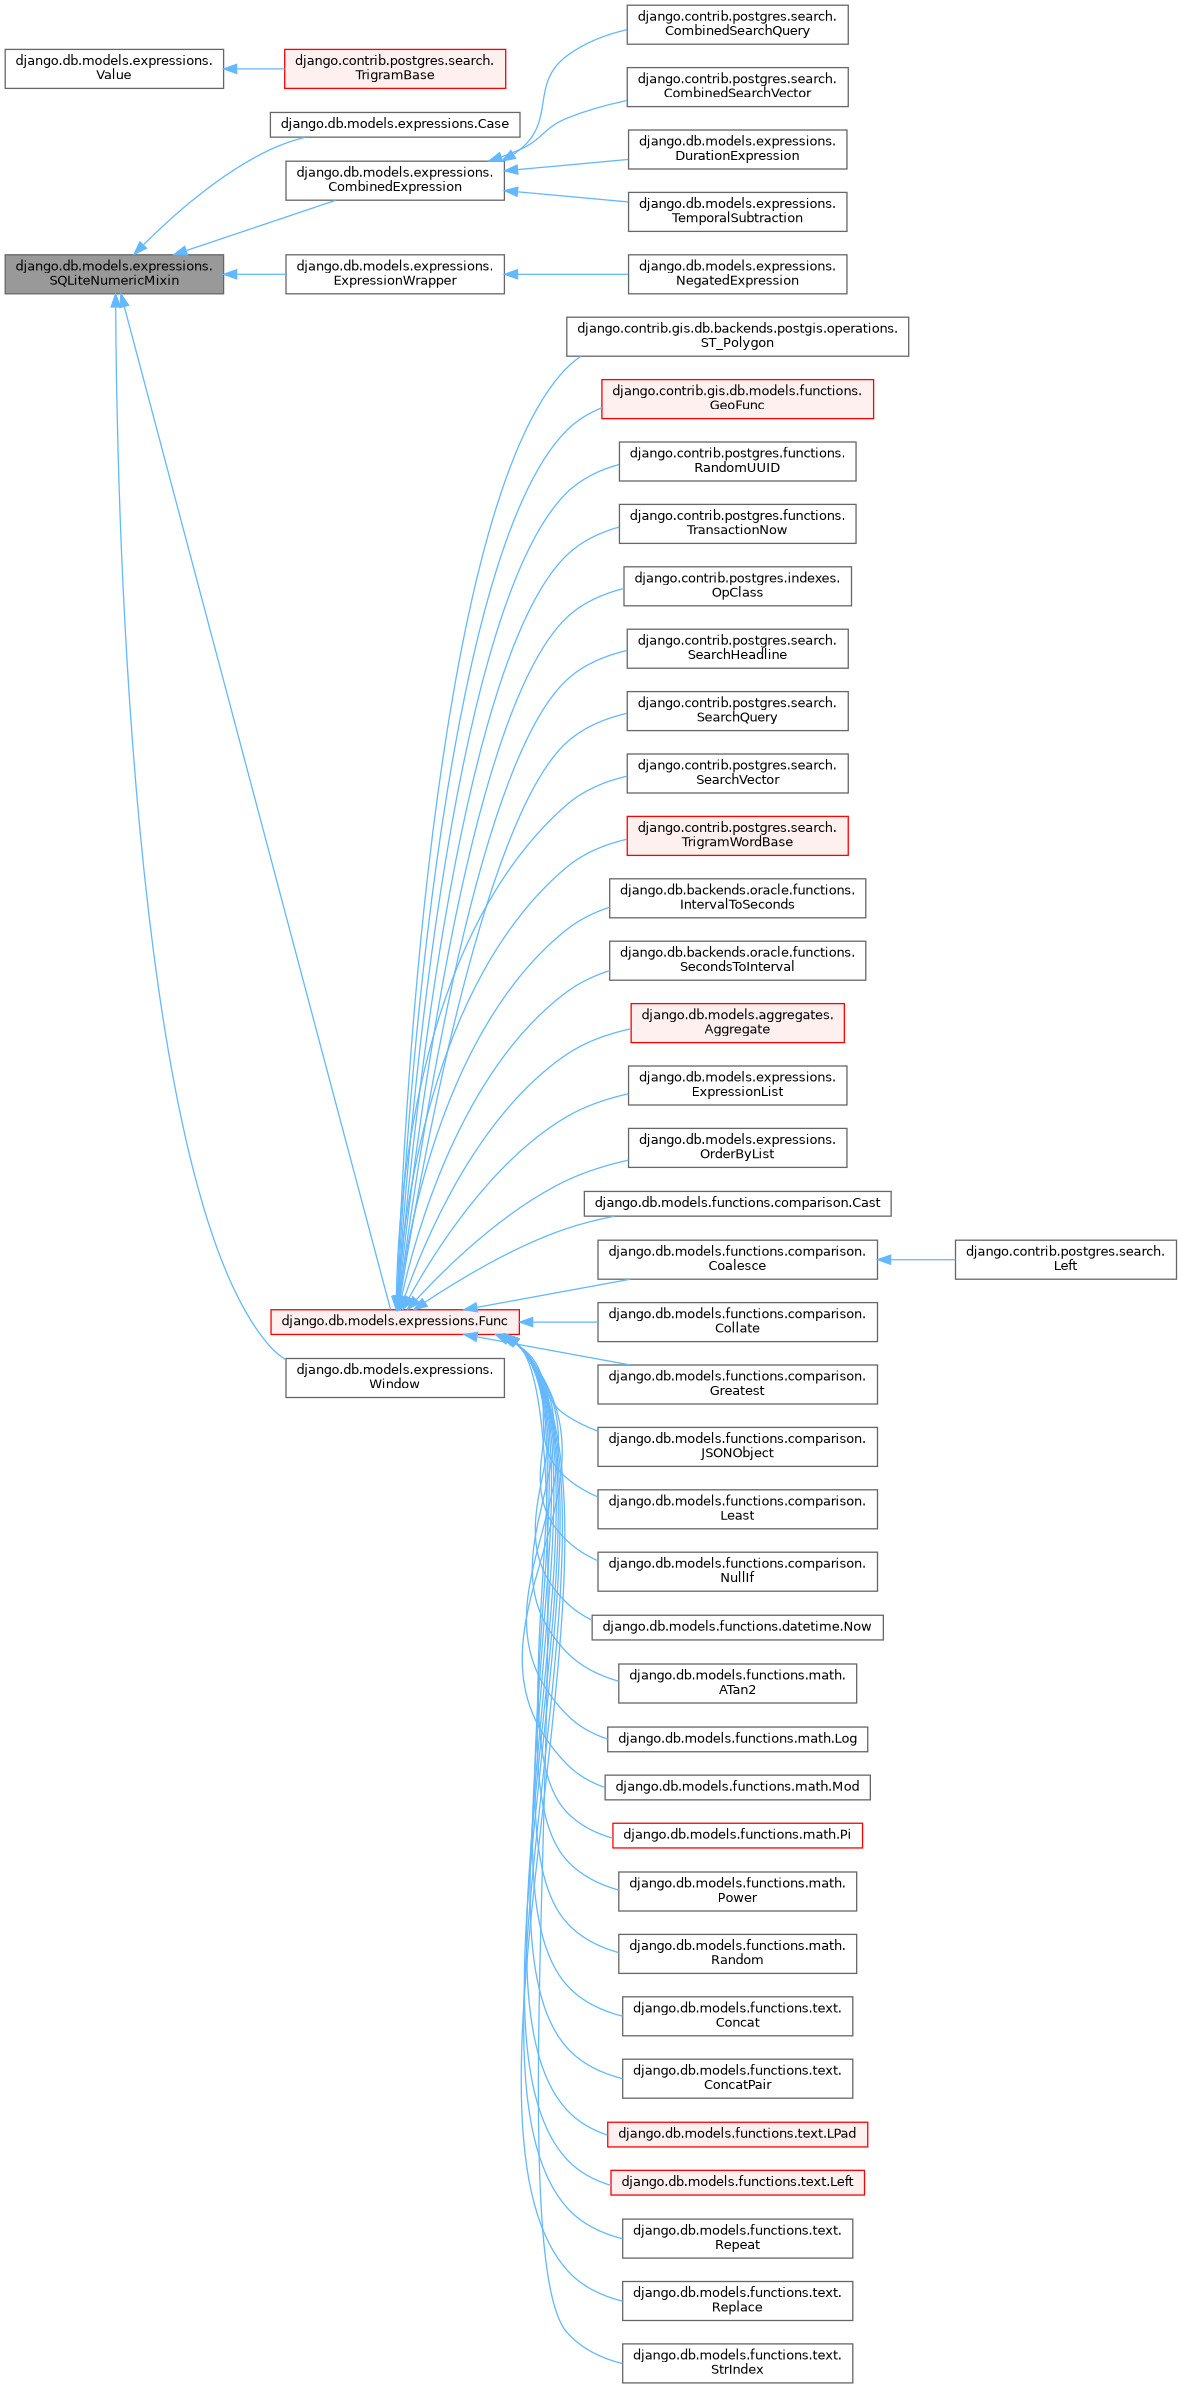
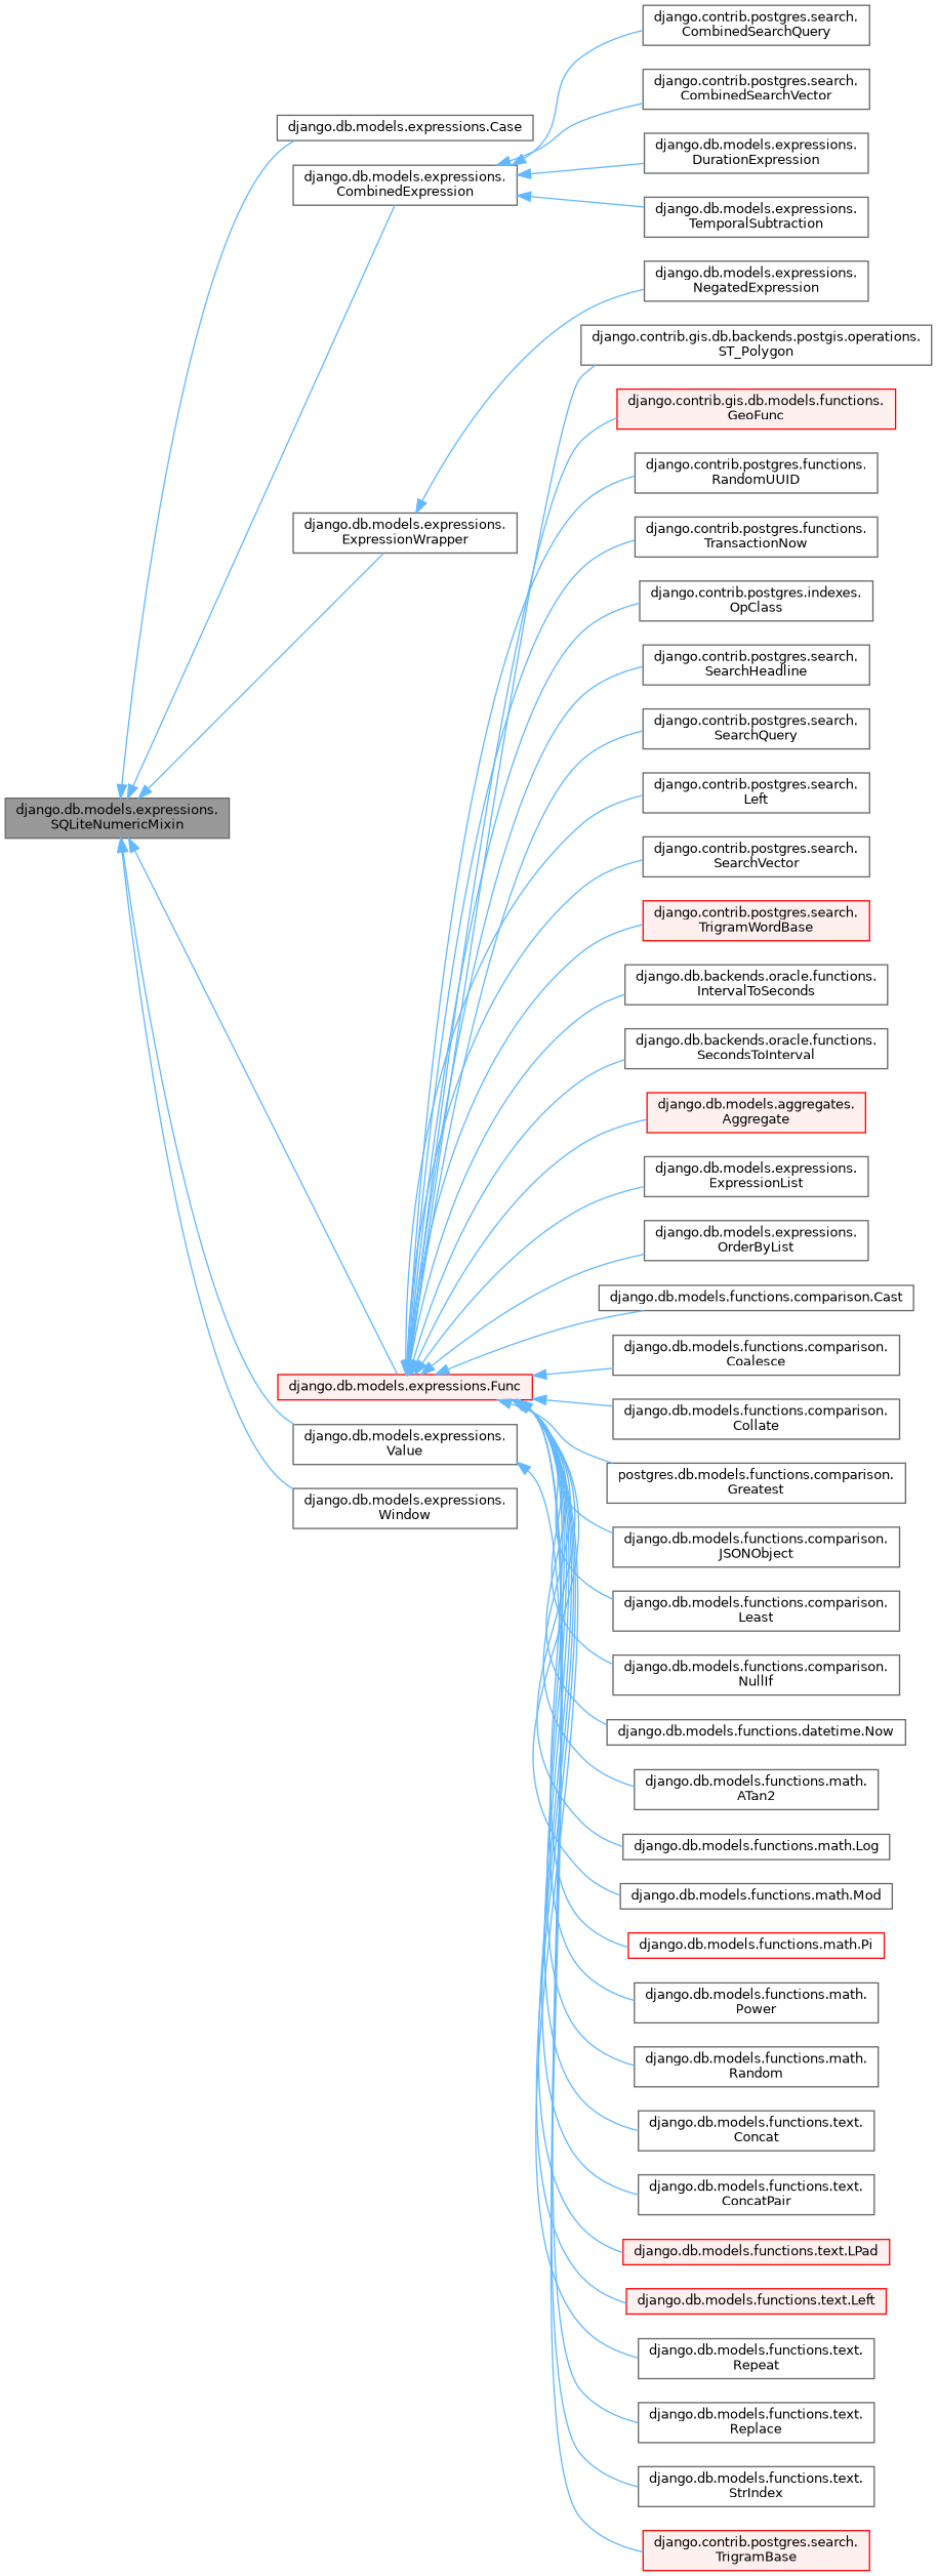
  digraph {
    rankdir=LR
    node [color=gray40 fillcolor=white fontname=Helvetica fontsize=10 shape=box style=filled]
    edge [color=steelblue1 dir=back fontname=Helvetica fontsize=10 labelfontname=Helvetica labelfontsize=10 style=solid]
    n1 [fillcolor=grey60 fontcolor=black height=0.2 label="django.db.models.expressions.\lSQLiteNumericMixin" width=0.4]
    n2 [height=0.2 label="django.db.models.expressions.Case" width=0.4]
    n3 [height=0.2 label="django.db.models.expressions.\lCombinedExpression" width=0.4]
    n4 [height=0.2 label="django.db.models.expressions.\lExpressionWrapper" width=0.4]
    n5 [color=red fillcolor="#FFF0F0" height=0.2 label="django.db.models.expressions.Func" width=0.4]
    n6 [height=0.2 label="django.db.models.expressions.\lValue" width=0.4]
    n7 [height=0.2 label="django.db.models.expressions.\lWindow" width=0.4]
    n8 [height=0.2 label="django.contrib.postgres.search.\lCombinedSearchQuery" width=0.4]
    n9 [height=0.2 label="django.contrib.postgres.search.\lCombinedSearchVector" width=0.4]
    n10 [height=0.2 label="django.db.models.expressions.\lDurationExpression" width=0.4]
    n11 [height=0.2 label="django.db.models.expressions.\lTemporalSubtraction" width=0.4]
    n12 [height=0.2 label="django.db.models.expressions.\lNegatedExpression" width=0.4]
    n13 [height=0.2 label="django.contrib.gis.db.backends.postgis.operations.\lST_Polygon" width=0.4]
    n14 [color=red fillcolor="#FFF0F0" height=0.2 label="django.contrib.gis.db.models.functions.\lGeoFunc" width=0.4]
    n15 [height=0.2 label="django.contrib.postgres.functions.\lRandomUUID" width=0.4]
    n16 [height=0.2 label="django.contrib.postgres.functions.\lTransactionNow" width=0.4]
    n17 [height=0.2 label="django.contrib.postgres.indexes.\lOpClass" width=0.4]
    n18 [height=0.2 label="django.contrib.postgres.search.\lSearchHeadline" width=0.4]
    n19 [height=0.2 label="django.contrib.postgres.search.\lSearchQuery" width=0.4]
    n20 [height=0.2 label="django.contrib.postgres.search.\lLeft" width=0.4]
    n21 [height=0.2 label="django.contrib.postgres.search.\lSearchVector" width=0.4]
    n22 [color=red fillcolor="#FFF0F0" height=0.2 label="django.contrib.postgres.search.\lTrigramWordBase" width=0.4]
    n23 [height=0.2 label="django.db.backends.oracle.functions.\lIntervalToSeconds" width=0.4]
    n24 [height=0.2 label="django.db.backends.oracle.functions.\lSecondsToInterval" width=0.4]
    n25 [color=red fillcolor="#FFF0F0" height=0.2 label="django.db.models.aggregates.\lAggregate" width=0.4]
    n26 [height=0.2 label="django.db.models.expressions.\lExpressionList" width=0.4]
    n27 [height=0.2 label="django.db.models.expressions.\lOrderByList" width=0.4]
    n28 [height=0.2 label="django.db.models.functions.comparison.Cast" width=0.4]
    n29 [height=0.2 label="django.db.models.functions.comparison.\lCoalesce" width=0.4]
    n30 [height=0.2 label="django.db.models.functions.comparison.\lCollate" width=0.4]
-   n31 [height=0.2 label="django.db.models.functions.comparison.\lGreatest" width=0.4]
+   n31 [height=0.2 label="postgres.db.models.functions.comparison.\lGreatest" width=0.4]
    n32 [height=0.2 label="django.db.models.functions.comparison.\lJSONObject" width=0.4]
    n33 [height=0.2 label="django.db.models.functions.comparison.\lLeast" width=0.4]
    n34 [height=0.2 label="django.db.models.functions.comparison.\lNullIf" width=0.4]
    n35 [height=0.2 label="django.db.models.functions.datetime.Now" width=0.4]
    n36 [height=0.2 label="django.db.models.functions.math.\lATan2" width=0.4]
    n37 [height=0.2 label="django.db.models.functions.math.Log" width=0.4]
    n38 [height=0.2 label="django.db.models.functions.math.Mod" width=0.4]
    n39 [color=red height=0.2 label="django.db.models.functions.math.Pi" width=0.4]
    n40 [height=0.2 label="django.db.models.functions.math.\lPower" width=0.4]
    n41 [height=0.2 label="django.db.models.functions.math.\lRandom" width=0.4]
    n42 [height=0.2 label="django.db.models.functions.text.\lConcat" width=0.4]
    n43 [height=0.2 label="django.db.models.functions.text.\lConcatPair" width=0.4]
    n44 [color=red fillcolor="#FFF0F0" height=0.2 label="django.db.models.functions.text.LPad" width=0.4]
    n45 [color=red fillcolor="#FFF0F0" height=0.2 label="django.db.models.functions.text.Left" width=0.4]
    n46 [height=0.2 label="django.db.models.functions.text.\lRepeat" width=0.4]
    n47 [height=0.2 label="django.db.models.functions.text.\lReplace" width=0.4]
    n48 [height=0.2 label="django.db.models.functions.text.\lStrIndex" width=0.4]
    n49 [color=red fillcolor="#FFF0F0" height=0.2 label="django.contrib.postgres.search.\lTrigramBase" width=0.4]
    n1 -> n2
    n1 -> n3
    n1 -> n4
    n1 -> n5
+   n1 -> n6
    n1 -> n7
    n3 -> n8
    n3 -> n9
    n3 -> n10
    n3 -> n11
    n4 -> n12
    n5 -> n13
    n5 -> n14
    n5 -> n15
    n5 -> n16
    n5 -> n17
    n5 -> n18
    n5 -> n19
-   n29 -> n20
+   n5 -> n20
    n5 -> n21
    n5 -> n22
    n5 -> n23
    n5 -> n24
    n5 -> n25
    n5 -> n26
    n5 -> n27
    n5 -> n28
    n5 -> n29
    n5 -> n30
    n5 -> n31
    n5 -> n32
    n5 -> n33
    n5 -> n34
    n5 -> n35
    n5 -> n36
    n5 -> n37
    n5 -> n38
    n5 -> n39
    n5 -> n40
    n5 -> n41
    n5 -> n42
    n5 -> n43
    n5 -> n44
    n5 -> n45
    n5 -> n46
    n5 -> n47
    n5 -> n48
    n6 -> n49
  }
